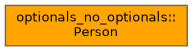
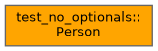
  digraph {
    rankdir=TB
-   n1 [color=grey40 fillcolor=orange fontname=Helvetica fontsize=10 height=0.2 label="optionals_no_optionals::\lPerson" shape=box style=filled width=0.4]
+   n1 [color=grey40 fillcolor=orange fontname=Helvetica fontsize=10 height=0.2 label="test_no_optionals::\lPerson" shape=box style=filled width=0.4]
  }
